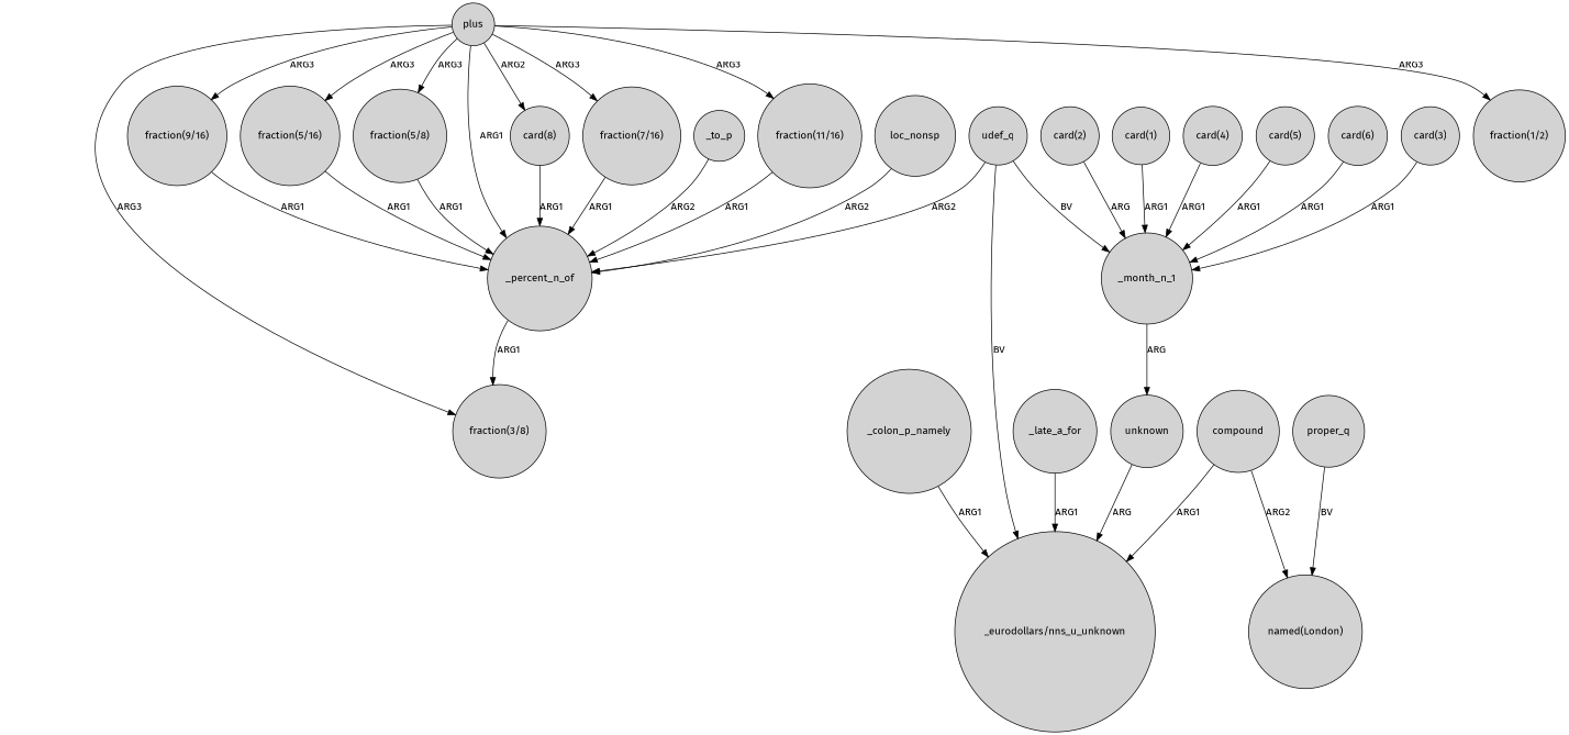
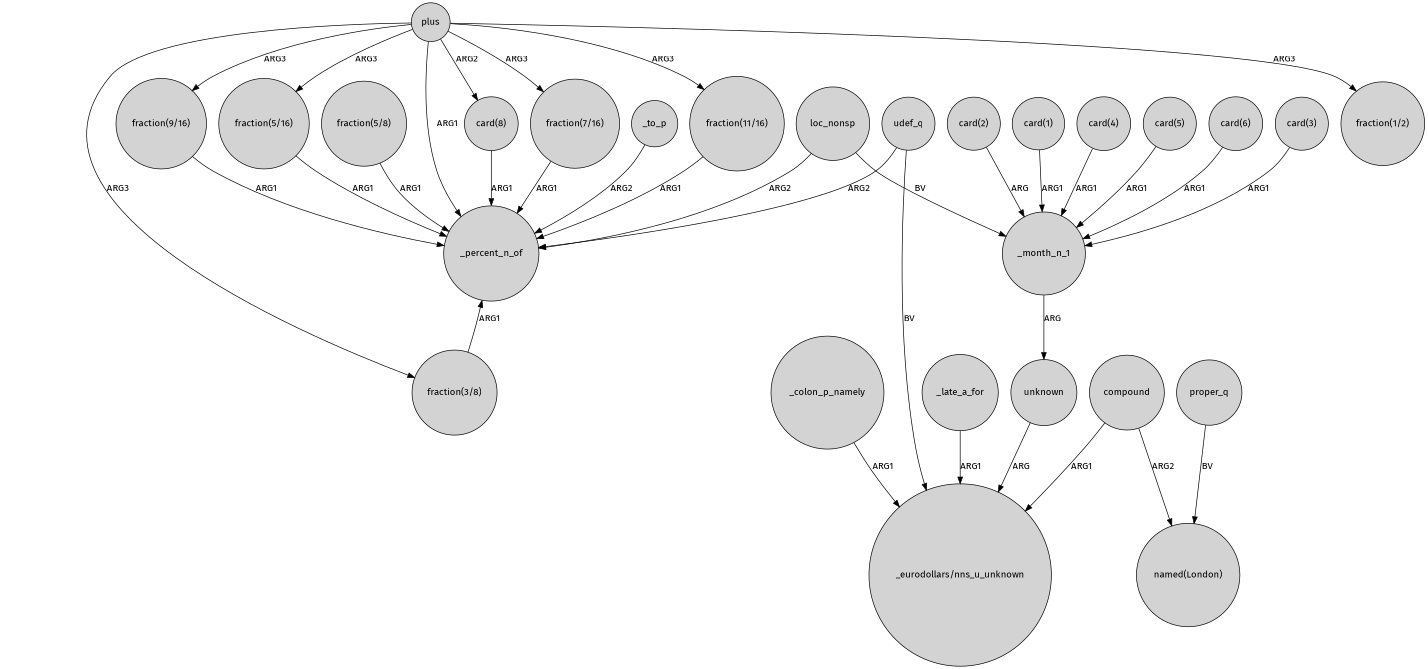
  digraph {
    fontname="Fira Sans"
    node [fontname="Fira Sans" shape=circle style=filled]
    edge [fontname="Fira Sans"]
    plus
    "card(8)"
    "fraction(7/16)"
    _percent_n_of
    "fraction(3/8)"
    "fraction(11/16)"
    "fraction(9/16)"
    "fraction(5/16)"
    "fraction(5/8)"
    "fraction(1/2)"
    "card(2)"
    _month_n_1
    unknown
    "card(1)"
    udef_q
    "_eurodollars/nns_u_unknown"
    "card(4)"
    _colon_p_namely
    loc_nonsp
    "card(5)"
    compound
    "named(London)"
    proper_q
    _to_p
    "card(6)"
    _late_a_for
    "card(3)"
    plus -> "card(8)" [label=ARG2]
    plus -> "fraction(7/16)" [label=ARG3]
    plus -> _percent_n_of [label=ARG1]
    plus -> "fraction(3/8)" [label=ARG3]
    plus -> "fraction(11/16)" [label=ARG3]
    plus -> "fraction(9/16)" [label=ARG3]
    plus -> "fraction(5/16)" [label=ARG3]
-   plus -> "fraction(5/8)" [label=ARG3]
    plus -> "fraction(1/2)" [label=ARG3]
    "card(8)" -> _percent_n_of [label=ARG1]
    "fraction(7/16)" -> _percent_n_of [label=ARG1]
-   _percent_n_of -> "fraction(3/8)" [label=ARG1]
+   "fraction(3/8)" -> _percent_n_of [label=ARG1]
    "fraction(11/16)" -> _percent_n_of [label=ARG1]
    "fraction(9/16)" -> _percent_n_of [label=ARG1]
    "fraction(5/16)" -> _percent_n_of [label=ARG1]
    "fraction(5/8)" -> _percent_n_of [label=ARG1]
    "card(2)" -> _month_n_1 [label=ARG]
    _month_n_1 -> unknown [label=ARG]
    unknown -> "_eurodollars/nns_u_unknown" [label=ARG]
    "card(1)" -> _month_n_1 [label=ARG1]
    udef_q -> _percent_n_of [label=ARG2]
-   udef_q -> _month_n_1 [label=BV]
+   loc_nonsp -> _month_n_1 [label=BV]
    udef_q -> "_eurodollars/nns_u_unknown" [label=BV]
    "card(4)" -> _month_n_1 [label=ARG1]
    _colon_p_namely -> "_eurodollars/nns_u_unknown" [label=ARG1]
    loc_nonsp -> _percent_n_of [label=ARG2]
    "card(5)" -> _month_n_1 [label=ARG1]
    compound -> "_eurodollars/nns_u_unknown" [label=ARG1]
    compound -> "named(London)" [label=ARG2]
    proper_q -> "named(London)" [label=BV]
    _to_p -> _percent_n_of [label=ARG2]
    "card(6)" -> _month_n_1 [label=ARG1]
    _late_a_for -> "_eurodollars/nns_u_unknown" [label=ARG1]
    "card(3)" -> _month_n_1 [label=ARG1]
  }
